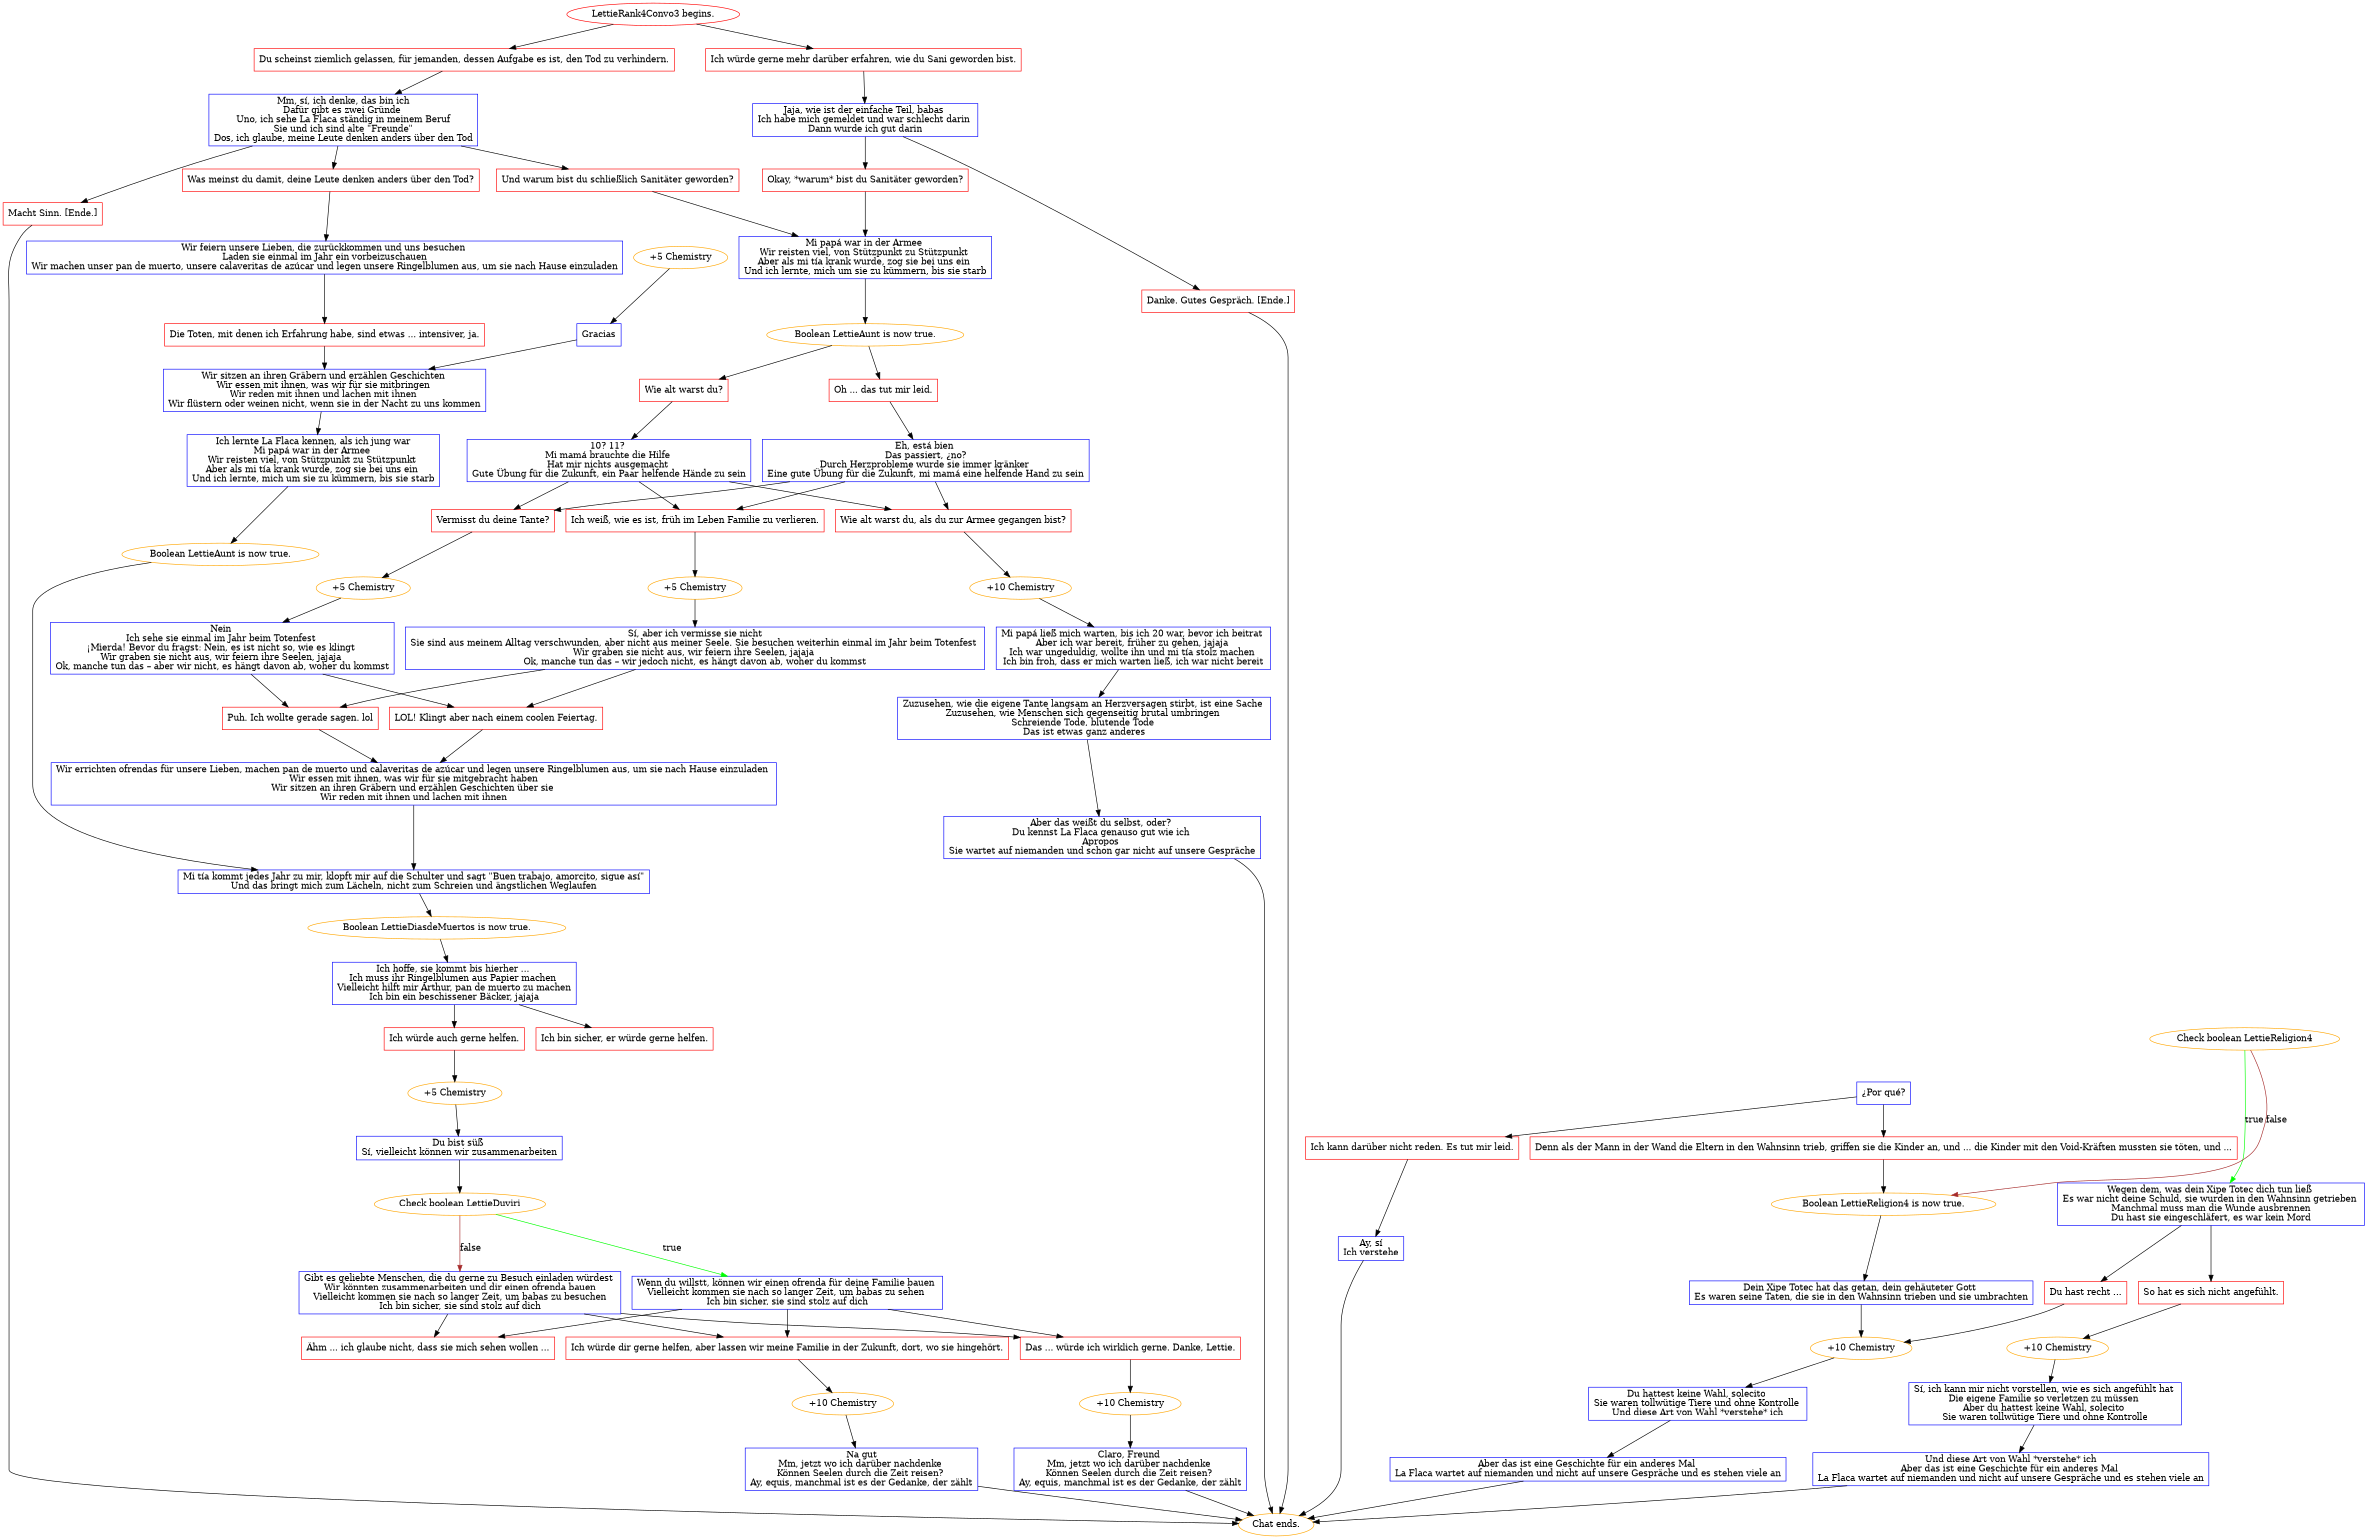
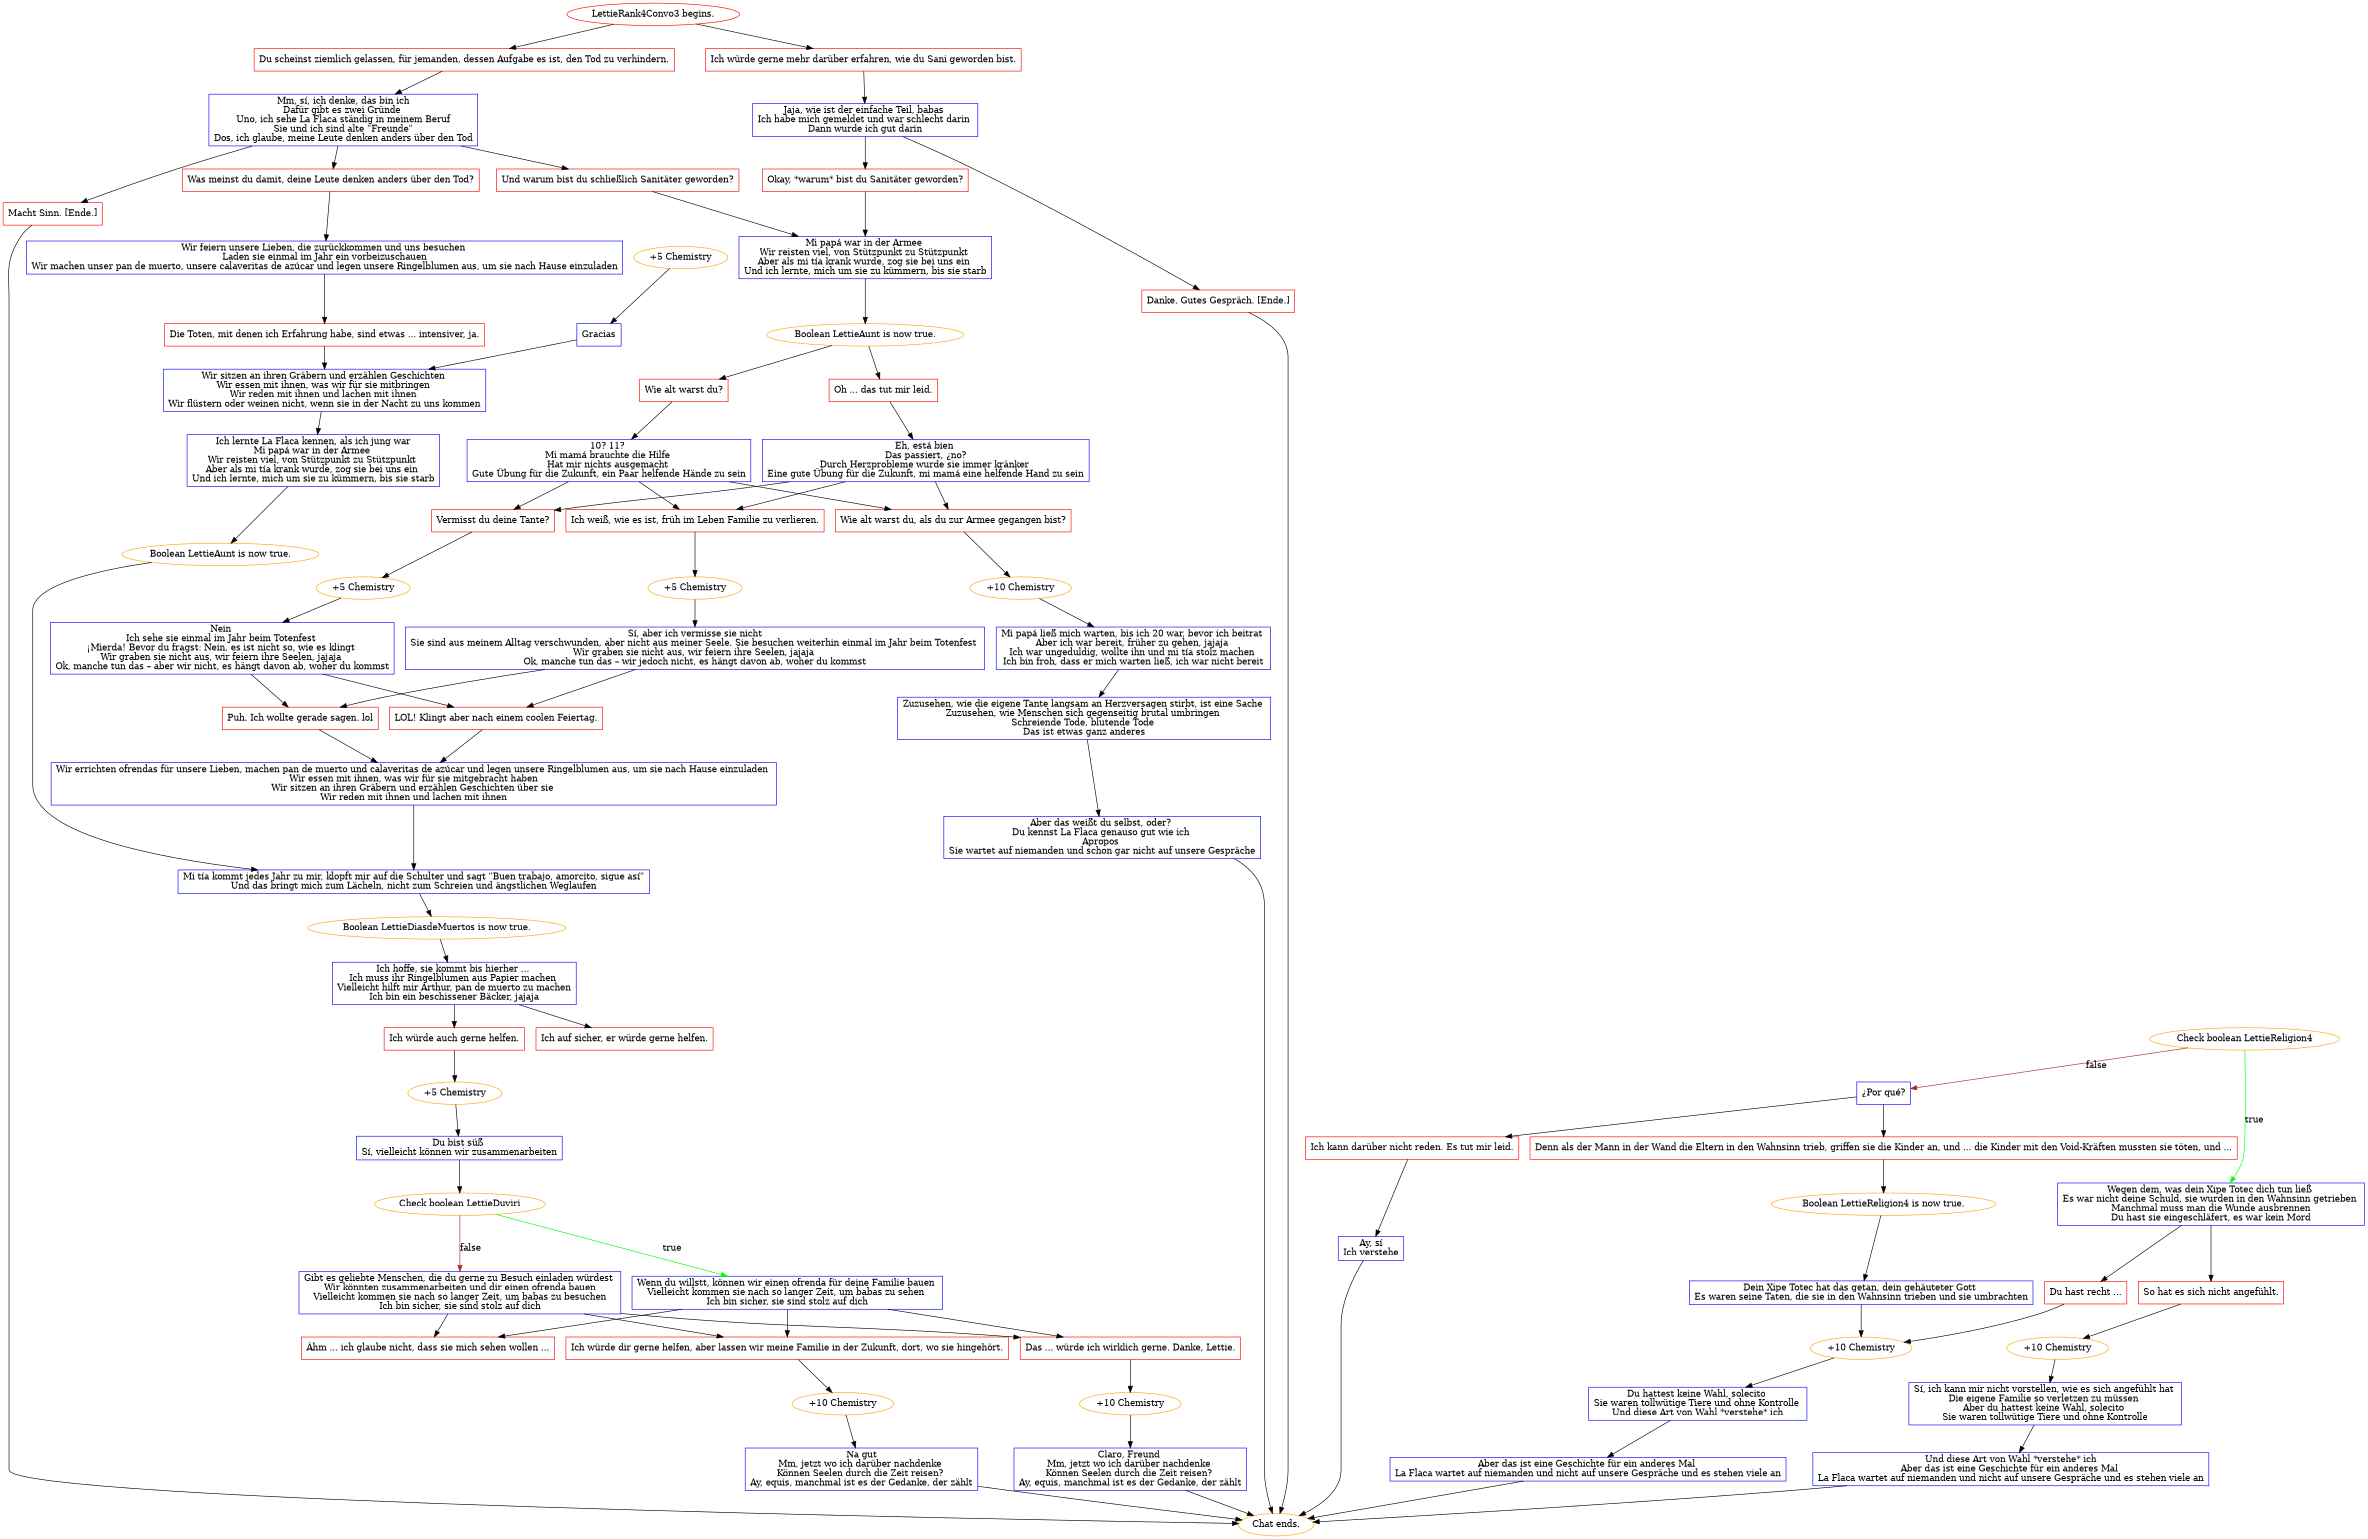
  digraph {
    node [color=blue shape=box]
    "LettieRank4Convo3 begins." [color=red shape=""]
    n2 [color=red label="Du scheinst ziemlich gelassen, für jemanden, dessen Aufgabe es ist, den Tod zu verhindern."]
    n3 [color=red label="Ich würde gerne mehr darüber erfahren, wie du Sani geworden bist."]
    n4 [label="Mm, sí, ich denke, das bin ich\nDafür gibt es zwei Gründe \nUno, ich sehe La Flaca ständig in meinem Beruf\nSie und ich sind alte \"Freunde\"\nDos, ich glaube, meine Leute denken anders über den Tod"]
    n5 [label="Jaja, wie ist der einfache Teil, babas \nIch habe mich gemeldet und war schlecht darin \nDann wurde ich gut darin"]
    n6 [color=red label="Was meinst du damit, deine Leute denken anders über den Tod?"]
    n7 [color=red label="Und warum bist du schließlich Sanitäter geworden?"]
    n8 [color=red label="Macht Sinn. [Ende.]"]
    n9 [color=red label="Okay, *warum* bist du Sanitäter geworden?"]
    n10 [color=red label="Danke. Gutes Gespräch. [Ende.]"]
    n11 [label="Wir feiern unsere Lieben, die zurückkommen und uns besuchen \nLaden sie einmal im Jahr ein vorbeizuschauen\nWir machen unser pan de muerto, unsere calaveritas de azúcar und legen unsere Ringelblumen aus, um sie nach Hause einzuladen"]
    n12 [label="Mi papá war in der Armee \nWir reisten viel, von Stützpunkt zu Stützpunkt \nAber als mi tía krank wurde, zog sie bei uns ein \nUnd ich lernte, mich um sie zu kümmern, bis sie starb"]
    "Chat ends." [color=orange shape=""]
    n14 [color=red label="Die Toten, mit denen ich Erfahrung habe, sind etwas ... intensiver, ja."]
    n15 [color=orange label="Boolean LettieAunt is now true." shape=""]
    n16 [label="Wir sitzen an ihren Gräbern und erzählen Geschichten \nWir essen mit ihnen, was wir für sie mitbringen \nWir reden mit ihnen und lachen mit ihnen \nWir flüstern oder weinen nicht, wenn sie in der Nacht zu uns kommen"]
    n17 [color=red label="Oh ... das tut mir leid."]
    n18 [color=red label="Wie alt warst du?"]
    n19 [label="Ich lernte La Flaca kennen, als ich jung war\nMi papá war in der Armee \nWir reisten viel, von Stützpunkt zu Stützpunkt \nAber als mi tía krank wurde, zog sie bei uns ein \nUnd ich lernte, mich um sie zu kümmern, bis sie starb"]
    n20 [color=orange label="+5 Chemistry" shape=""]
    n21 [label=Gracias]
    n22 [label="Eh, está bien \nDas passiert, ¿no?\nDurch Herzprobleme wurde sie immer kränker \nEine gute Übung für die Zukunft, mi mamá eine helfende Hand zu sein"]
    n23 [label="10? 11? \nMi mamá brauchte die Hilfe \nHat mir nichts ausgemacht \nGute Übung für die Zukunft, ein Paar helfende Hände zu sein"]
    n24 [color=orange label="Boolean LettieAunt is now true." shape=""]
    n25 [color=red label="Vermisst du deine Tante?"]
    n26 [color=red label="Ich weiß, wie es ist, früh im Leben Familie zu verlieren."]
    n27 [color=red label="Wie alt warst du, als du zur Armee gegangen bist?"]
    n28 [label="Mi tía kommt jedes Jahr zu mir, klopft mir auf die Schulter und sagt \"Buen trabajo, amorcito, sigue así\"\nUnd das bringt mich zum Lächeln, nicht zum Schreien und ängstlichen Weglaufen"]
    n29 [color=orange label="+5 Chemistry" shape=""]
    n30 [color=orange label="+5 Chemistry" shape=""]
    n31 [color=orange label="+10 Chemistry" shape=""]
    n32 [color=orange label="Boolean LettieDiasdeMuertos is now true." shape=""]
    n33 [label="Nein \nIch sehe sie einmal im Jahr beim Totenfest \n¡Mierda! Bevor du fragst: Nein, es ist nicht so, wie es klingt \nWir graben sie nicht aus, wir feiern ihre Seelen, jajaja \nOk, manche tun das – aber wir nicht, es hängt davon ab, woher du kommst"]
    n34 [label="Sí, aber ich vermisse sie nicht\nSie sind aus meinem Alltag verschwunden, aber nicht aus meiner Seele. Sie besuchen weiterhin einmal im Jahr beim Totenfest \nWir graben sie nicht aus, wir feiern ihre Seelen, jajaja \nOk, manche tun das – wir jedoch nicht, es hängt davon ab, woher du kommst"]
    n35 [label="Mi papá ließ mich warten, bis ich 20 war, bevor ich beitrat \nAber ich war bereit, früher zu gehen, jajaja \nIch war ungeduldig, wollte ihn und mi tía stolz machen \nIch bin froh, dass er mich warten ließ, ich war nicht bereit"]
    n36 [label="Ich hoffe, sie kommt bis hierher ... \nIch muss ihr Ringelblumen aus Papier machen \nVielleicht hilft mir Arthur, pan de muerto zu machen\nIch bin ein beschissener Bäcker, jajaja"]
    n37 [color=red label="Puh. Ich wollte gerade sagen. lol"]
    n38 [color=red label="LOL! Klingt aber nach einem coolen Feiertag."]
    n39 [label="Zuzusehen, wie die eigene Tante langsam an Herzversagen stirbt, ist eine Sache \nZuzusehen, wie Menschen sich gegenseitig brutal umbringen \nSchreiende Tode, blutende Tode \nDas ist etwas ganz anderes"]
-   n40 [color=red label="Ich bin sicher, er würde gerne helfen."]
+   n40 [color=red label="Ich auf sicher, er würde gerne helfen."]
    n41 [color=red label="Ich würde auch gerne helfen."]
    n42 [label="Wir errichten ofrendas für unsere Lieben, machen pan de muerto und calaveritas de azúcar und legen unsere Ringelblumen aus, um sie nach Hause einzuladen \nWir essen mit ihnen, was wir für sie mitgebracht haben\nWir sitzen an ihren Gräbern und erzählen Geschichten über sie \nWir reden mit ihnen und lachen mit ihnen"]
    n43 [label="Aber das weißt du selbst, oder? \nDu kennst La Flaca genauso gut wie ich \nApropos \nSie wartet auf niemanden und schon gar nicht auf unsere Gespräche"]
    n44 [color=orange label="+5 Chemistry" shape=""]
    n45 [color=orange label="Check boolean LettieDuviri" shape=""]
    n46 [label="Wenn du willstt, können wir einen ofrenda für deine Familie bauen \nVielleicht kommen sie nach so langer Zeit, um babas zu sehen \nIch bin sicher, sie sind stolz auf dich"]
    n47 [label="Gibt es geliebte Menschen, die du gerne zu Besuch einladen würdest \nWir könnten zusammenarbeiten und dir einen ofrenda bauen\nVielleicht kommen sie nach so langer Zeit, um babas zu besuchen\nIch bin sicher, sie sind stolz auf dich"]
    n48 [label="Du bist süß \nSí, vielleicht können wir zusammenarbeiten"]
    n49 [color=red label="Das ... würde ich wirklich gerne. Danke, Lettie."]
    n50 [color=red label="Ich würde dir gerne helfen, aber lassen wir meine Familie in der Zukunft, dort, wo sie hingehört."]
    n51 [color=red label="Ähm ... ich glaube nicht, dass sie mich sehen wollen ..."]
    n52 [color=orange label="+10 Chemistry" shape=""]
    n53 [color=orange label="+10 Chemistry" shape=""]
    n54 [label="Claro, Freund \nMm, jetzt wo ich darüber nachdenke \nKönnen Seelen durch die Zeit reisen? \nAy, equis, manchmal ist es der Gedanke, der zählt"]
    n55 [label="Na gut\nMm, jetzt wo ich darüber nachdenke \nKönnen Seelen durch die Zeit reisen? \nAy, equis, manchmal ist es der Gedanke, der zählt"]
    n56 [color=orange label="Check boolean LettieReligion4" shape=""]
    n57 [label="Wegen dem, was dein Xipe Totec dich tun ließ \nEs war nicht deine Schuld, sie wurden in den Wahnsinn getrieben \nManchmal muss man die Wunde ausbrennen\nDu hast sie eingeschläfert, es war kein Mord"]
    n58 [label="¿Por qué?"]
    n59 [color=red label="So hat es sich nicht angefühlt."]
    n60 [color=red label="Du hast recht ..."]
    n61 [color=red label="Denn als der Mann in der Wand die Eltern in den Wahnsinn trieb, griffen sie die Kinder an, und ... die Kinder mit den Void-Kräften mussten sie töten, und ..."]
    n62 [color=red label="Ich kann darüber nicht reden. Es tut mir leid."]
    n63 [color=orange label="+10 Chemistry" shape=""]
    n64 [color=orange label="+10 Chemistry" shape=""]
    n65 [color=orange label="Boolean LettieReligion4 is now true." shape=""]
    n66 [label="Ay, sí\nIch verstehe"]
    n67 [label="Sí, ich kann mir nicht vorstellen, wie es sich angefühlt hat \nDie eigene Familie so verletzen zu müssen \nAber du hattest keine Wahl, solecito \nSie waren tollwütige Tiere und ohne Kontrolle"]
    n68 [label="Du hattest keine Wahl, solecito \nSie waren tollwütige Tiere und ohne Kontrolle \nUnd diese Art von Wahl *verstehe* ich"]
    n69 [label="Dein Xipe Totec hat das getan, dein gehäuteter Gott \nEs waren seine Taten, die sie in den Wahnsinn trieben und sie umbrachten"]
    n70 [label="Und diese Art von Wahl *verstehe* ich\nAber das ist eine Geschichte für ein anderes Mal \nLa Flaca wartet auf niemanden und nicht auf unsere Gespräche und es stehen viele an"]
    n71 [label="Aber das ist eine Geschichte für ein anderes Mal \nLa Flaca wartet auf niemanden und nicht auf unsere Gespräche und es stehen viele an"]
    "LettieRank4Convo3 begins." -> n2
    "LettieRank4Convo3 begins." -> n3
    n2 -> n4
    n3 -> n5
    n4 -> n6
    n4 -> n7
    n4 -> n8
    n5 -> n9
    n5 -> n10
    n6 -> n11
    n7 -> n12
    n8 -> "Chat ends."
    n9 -> n12
    n10 -> "Chat ends."
    n11 -> n14
    n12 -> n15
    n14 -> n16
    n15 -> n17
    n15 -> n18
    n16 -> n19
    n17 -> n22
    n18 -> n23
    n19 -> n24
    n20 -> n21
    n21 -> n16
    n22 -> n25
    n22 -> n26
    n22 -> n27
    n23 -> n25
    n23 -> n26
    n23 -> n27
    n24 -> n28
    n25 -> n29
    n26 -> n30
    n27 -> n31
    n28 -> n32
    n29 -> n33
    n30 -> n34
    n31 -> n35
    n32 -> n36
    n33 -> n37
    n33 -> n38
    n34 -> n37
    n34 -> n38
    n35 -> n39
    n36 -> n40
    n36 -> n41
    n37 -> n42
    n38 -> n42
    n39 -> n43
    n41 -> n44
    n42 -> n28
    n43 -> "Chat ends."
    n44 -> n48
    n45 -> n46 [color=green label=true]
    n45 -> n47 [color=brown label=false]
    n46 -> n49
    n46 -> n50
    n46 -> n51
    n47 -> n49
    n47 -> n50
    n47 -> n51
    n48 -> n45
    n49 -> n52
    n50 -> n53
    n52 -> n54
    n53 -> n55
    n54 -> "Chat ends."
    n55 -> "Chat ends."
    n56 -> n57 [color=green label=true]
-   n56 -> n65 [color=brown label=false]
+   n56 -> n58 [color=brown label=false]
    n57 -> n59
    n57 -> n60
    n58 -> n61
    n58 -> n62
    n59 -> n63
    n60 -> n64
    n61 -> n65
    n62 -> n66
    n63 -> n67
    n64 -> n68
    n65 -> n69
    n66 -> "Chat ends."
    n67 -> n70
    n68 -> n71
    n69 -> n64
    n70 -> "Chat ends."
    n71 -> "Chat ends."
  }
